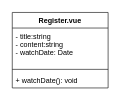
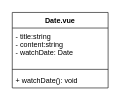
  <mxCell id="0" />
  <mxCell id="1" parent="0" />
- <mxCell id="2" value="Register.vue" style="swimlane;fontStyle=1;align=center;verticalAlign=top;childLayout=stackLayout;horizontal=1;startSize=26;horizontalStack=0;resizeParent=1;resizeParentMax=0;resizeLast=0;collapsible=1;marginBottom=0;" parent="1" vertex="1"><mxGeometry x="20" y="20" width="160" height="126" as="geometry" /></mxCell>
+ <mxCell id="2" value="Date.vue" style="swimlane;fontStyle=1;align=center;verticalAlign=top;childLayout=stackLayout;horizontal=1;startSize=26;horizontalStack=0;resizeParent=1;resizeParentMax=0;resizeLast=0;collapsible=1;marginBottom=0;" parent="1" vertex="1"><mxGeometry x="20" y="20" width="160" height="126" as="geometry" /></mxCell>
  <mxCell id="3" value="- title:string&#10;- content:string&#10;- watchDate: Date" style="text;strokeColor=none;fillColor=none;align=left;verticalAlign=top;spacingLeft=4;spacingRight=4;overflow=hidden;rotatable=0;points=[[0,0.5],[1,0.5]];portConstraint=eastwest;" parent="2" vertex="1"><mxGeometry y="26" width="160" height="64" as="geometry" /></mxCell>
  <mxCell id="4" value="" style="line;strokeWidth=1;fillColor=none;align=left;verticalAlign=middle;spacingTop=-1;spacingLeft=3;spacingRight=3;rotatable=0;labelPosition=right;points=[];portConstraint=eastwest;" parent="2" vertex="1"><mxGeometry y="90" width="160" height="10" as="geometry" /></mxCell>
  <mxCell id="5" value="+ watchDate(): void" style="text;strokeColor=none;fillColor=none;align=left;verticalAlign=top;spacingLeft=4;spacingRight=4;overflow=hidden;rotatable=0;points=[[0,0.5],[1,0.5]];portConstraint=eastwest;" parent="2" vertex="1"><mxGeometry y="100" width="160" height="26" as="geometry" /></mxCell>
